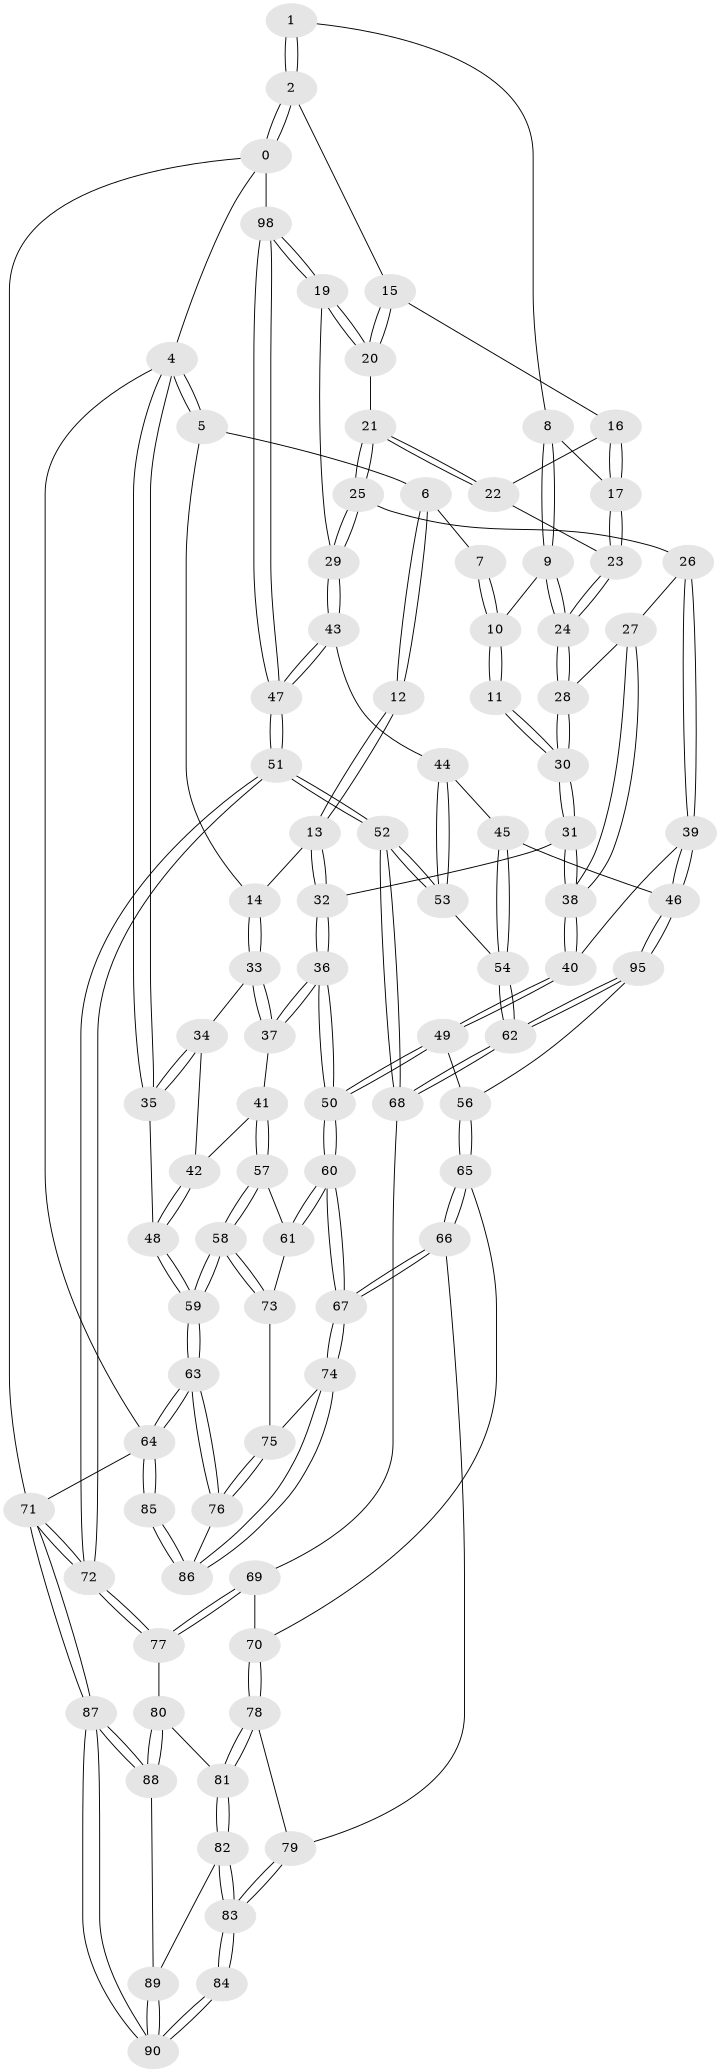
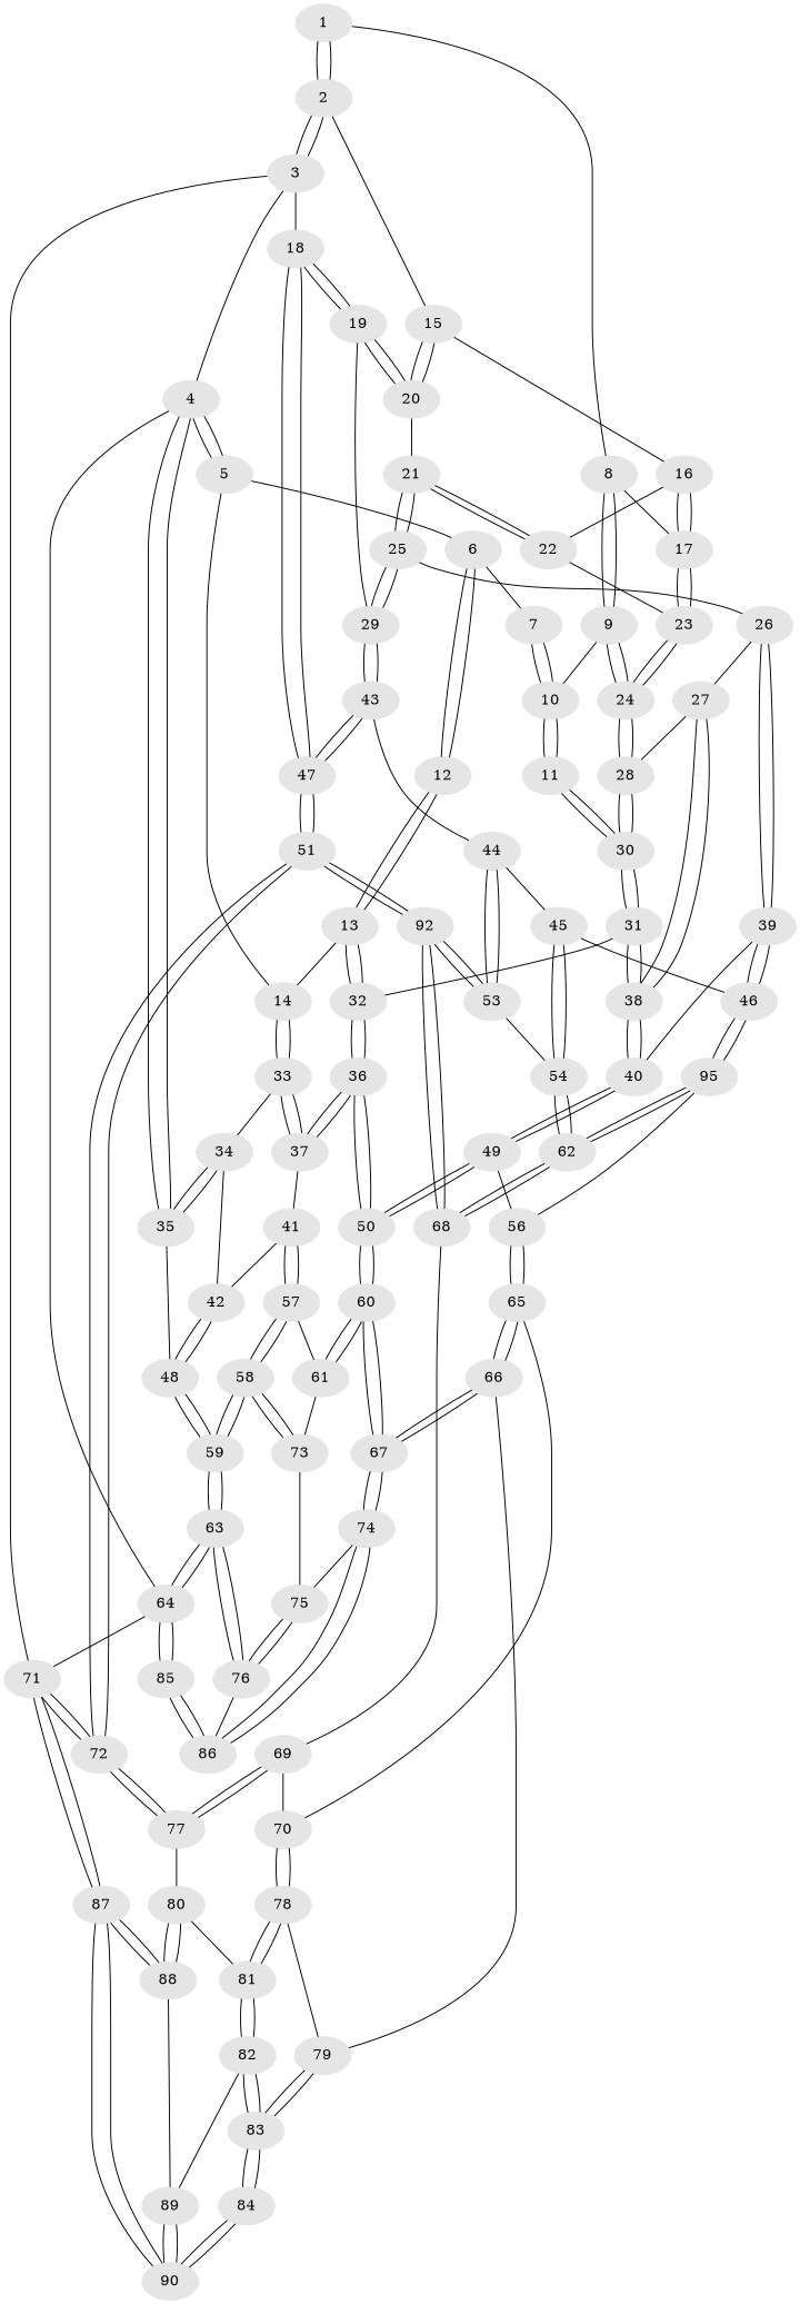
  graph {
    node [color=gray90 style=filled]
    1
    2
    8
-   3 [label=0]
+   3
    15
    9
    17
    4
-   18 [label=98]
+   18
    71
    16
    20
    5
    35
    64
    19
    47
    72
    87
    6
    14
    48
    85
    7
    12
    33
    10
    13
    11
    24
    23
    28
    30
    31
    32
    36
    34
    37
    22
    21
    29
    51
    43
    25
    26
    27
    39
    38
    40
    46
    44
    50
    42
    41
    59
    60
    57
    49
    n59 [label=95]
    56
    58
    61
    45
    53
    54
    62
-   52
+   52 [label=92]
    63
    65
    67
    68
    77
    69
    66
    70
    73
    75
    76
    74
    86
    79
    78
    83
    80
    81
    88
    90
    82
    84
    89
    1 -- 2
    1 -- 2
    1 -- 8
    2 -- 3
    2 -- 3
    2 -- 15
    8 -- 9
    8 -- 9
    8 -- 17
    3 -- 4
    3 -- 18
    3 -- 71
    15 -- 16
    15 -- 20
    15 -- 20
    9 -- 10
    9 -- 24
    9 -- 24
    17 -- 23
    17 -- 23
    4 -- 5
    4 -- 5
    4 -- 35
    4 -- 35
    4 -- 64
    18 -- 19
    18 -- 19
    18 -- 47
    18 -- 47
    71 -- 72
    71 -- 72
    71 -- 87
    71 -- 87
    16 -- 17
    16 -- 17
    16 -- 22
    20 -- 21
    5 -- 6
    5 -- 14
    35 -- 48
    64 -- 71
    64 -- 85
    64 -- 85
    19 -- 20
    19 -- 20
    19 -- 29
    47 -- 51
    47 -- 51
    72 -- 77
    72 -- 77
    87 -- 88
    87 -- 88
    87 -- 90
    87 -- 90
    6 -- 7
    6 -- 12
    6 -- 12
    14 -- 33
    14 -- 33
    48 -- 59
    48 -- 59
    85 -- 86
    85 -- 86
    7 -- 10
    7 -- 10
    12 -- 13
    12 -- 13
    33 -- 34
    33 -- 37
    33 -- 37
    10 -- 11
    10 -- 11
    13 -- 14
    13 -- 32
    13 -- 32
    11 -- 30
    11 -- 30
    24 -- 28
    24 -- 28
    23 -- 24
    23 -- 24
    28 -- 30
    28 -- 30
    30 -- 31
    30 -- 31
    31 -- 32
    31 -- 38
    31 -- 38
    32 -- 36
    32 -- 36
    36 -- 37
    36 -- 37
    36 -- 50
    36 -- 50
    34 -- 35
    34 -- 35
    34 -- 42
    37 -- 41
    22 -- 23
    21 -- 22
    21 -- 22
    21 -- 25
    21 -- 25
    29 -- 43
    29 -- 43
    51 -- 72
    51 -- 72
    51 -- 52
    51 -- 52
    43 -- 47
    43 -- 47
    43 -- 44
    25 -- 29
    25 -- 29
    25 -- 26
    26 -- 27
    26 -- 39
    26 -- 39
    27 -- 28
    27 -- 38
    27 -- 38
    39 -- 40
    39 -- 46
    39 -- 46
    38 -- 40
    38 -- 40
    40 -- 49
    40 -- 49
    46 -- n59
    46 -- n59
    44 -- 45
    44 -- 53
    44 -- 53
    50 -- 60
    50 -- 60
    42 -- 48
    42 -- 48
    41 -- 42
    41 -- 57
    41 -- 57
    59 -- 63
    59 -- 63
    60 -- 61
    60 -- 61
    60 -- 67
    60 -- 67
    57 -- 58
    57 -- 58
    57 -- 61
    49 -- 50
    49 -- 50
    49 -- 56
    n59 -- 56
    n59 -- 62
    n59 -- 62
    56 -- 65
    56 -- 65
    58 -- 59
    58 -- 59
    58 -- 73
    58 -- 73
    61 -- 73
    45 -- 46
    45 -- 54
    45 -- 54
    53 -- 54
    54 -- 62
    54 -- 62
    62 -- 68
    62 -- 68
    52 -- 53
    52 -- 53
    52 -- 68
    52 -- 68
    63 -- 64
    63 -- 64
    63 -- 76
    63 -- 76
    65 -- 66
    65 -- 66
    65 -- 70
    67 -- 74
    67 -- 74
    68 -- 69
    77 -- 80
    69 -- 77
    69 -- 77
    69 -- 70
    66 -- 67
    66 -- 67
    66 -- 79
    70 -- 78
    70 -- 78
    73 -- 75
    75 -- 76
    75 -- 76
    76 -- 86
    74 -- 75
    74 -- 86
    74 -- 86
    79 -- 83
    79 -- 83
    78 -- 79
    78 -- 81
    78 -- 81
    83 -- 84
    83 -- 84
    80 -- 81
    80 -- 88
    80 -- 88
    81 -- 82
    81 -- 82
    88 -- 89
    82 -- 83
    82 -- 83
    82 -- 89
    84 -- 90
    84 -- 90
    89 -- 90
    89 -- 90
  }
